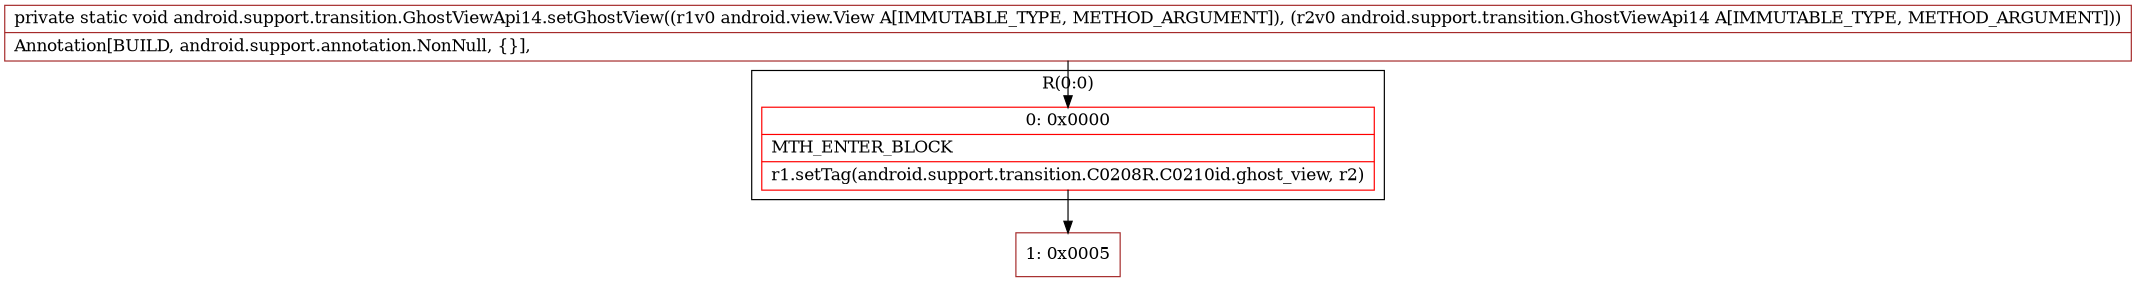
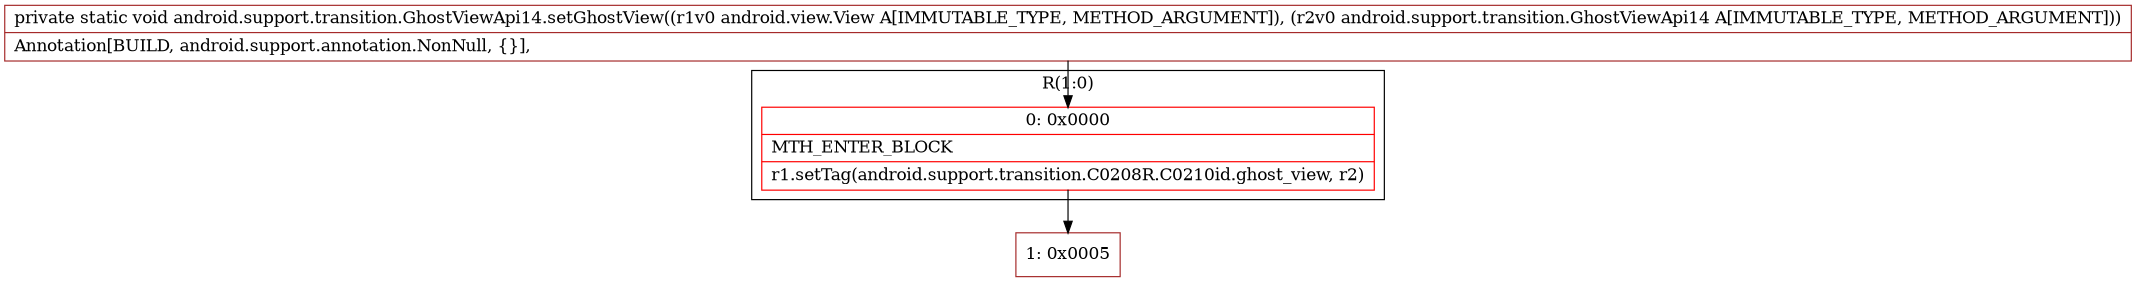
  digraph {
    node [color=brown shape=record]
    n1 [color=red label="{0\:\ 0x0000|MTH_ENTER_BLOCK\l|r1.setTag(android.support.transition.C0208R.C0210id.ghost_view, r2)\l}"]
    n2 [label="{1\:\ 0x0005}"]
    n3 [label="{private static void android.support.transition.GhostViewApi14.setGhostView((r1v0 android.view.View A[IMMUTABLE_TYPE, METHOD_ARGUMENT]), (r2v0 android.support.transition.GhostViewApi14 A[IMMUTABLE_TYPE, METHOD_ARGUMENT]))  | Annotation[BUILD, android.support.annotation.NonNull, \{\}], \l}"]
    subgraph cluster_1 {
-     label="R(0:0)"
+     label="R(1:0)"
      n1
    }
    n1 -> n2
    n3 -> n1
  }
